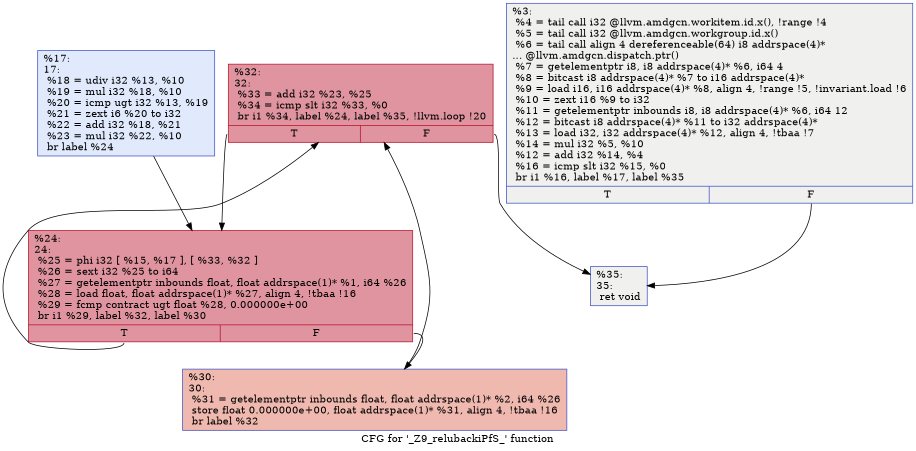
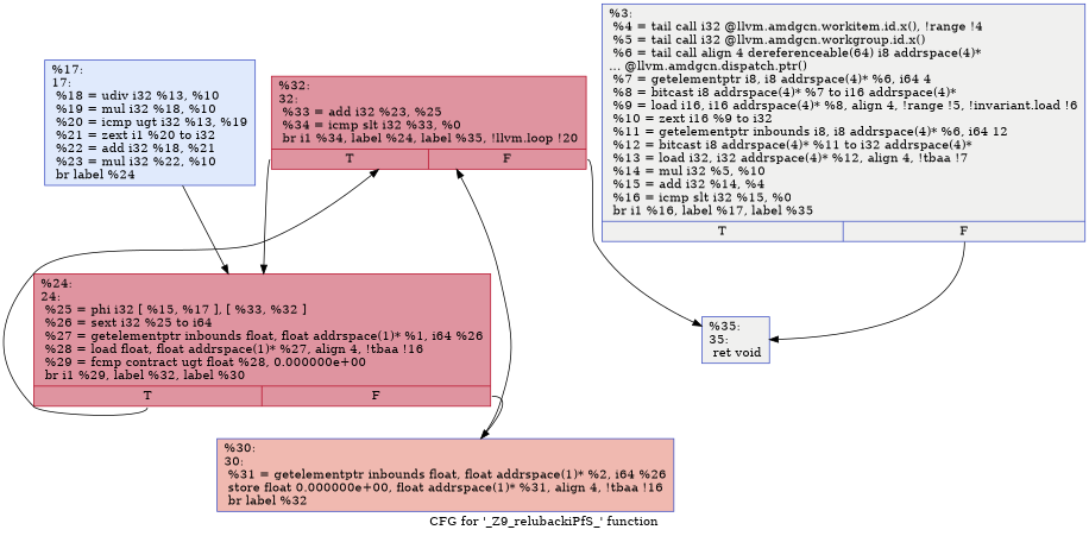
  digraph {
    label="CFG for '_Z9_relubackiPfS_' function"
    node [color="#3d50c3ff" fillcolor="#dedcdb70" shape=record style=filled]
    edge [tailport=s0]
-   n1 [label="{%3:\l  %4 = tail call i32 @llvm.amdgcn.workitem.id.x(), !range !4\l  %5 = tail call i32 @llvm.amdgcn.workgroup.id.x()\l  %6 = tail call align 4 dereferenceable(64) i8 addrspace(4)*\l... @llvm.amdgcn.dispatch.ptr()\l  %7 = getelementptr i8, i8 addrspace(4)* %6, i64 4\l  %8 = bitcast i8 addrspace(4)* %7 to i16 addrspace(4)*\l  %9 = load i16, i16 addrspace(4)* %8, align 4, !range !5, !invariant.load !6\l  %10 = zext i16 %9 to i32\l  %11 = getelementptr inbounds i8, i8 addrspace(4)* %6, i64 12\l  %12 = bitcast i8 addrspace(4)* %11 to i32 addrspace(4)*\l  %13 = load i32, i32 addrspace(4)* %12, align 4, !tbaa !7\l  %14 = mul i32 %5, %10\l  %12 = add i32 %14, %4\l  %16 = icmp slt i32 %15, %0\l  br i1 %16, label %17, label %35\l|{<s0>T|<s1>F}}"]
+   n1 [label="{%3:\l  %4 = tail call i32 @llvm.amdgcn.workitem.id.x(), !range !4\l  %5 = tail call i32 @llvm.amdgcn.workgroup.id.x()\l  %6 = tail call align 4 dereferenceable(64) i8 addrspace(4)*\l... @llvm.amdgcn.dispatch.ptr()\l  %7 = getelementptr i8, i8 addrspace(4)* %6, i64 4\l  %8 = bitcast i8 addrspace(4)* %7 to i16 addrspace(4)*\l  %9 = load i16, i16 addrspace(4)* %8, align 4, !range !5, !invariant.load !6\l  %10 = zext i16 %9 to i32\l  %11 = getelementptr inbounds i8, i8 addrspace(4)* %6, i64 12\l  %12 = bitcast i8 addrspace(4)* %11 to i32 addrspace(4)*\l  %13 = load i32, i32 addrspace(4)* %12, align 4, !tbaa !7\l  %14 = mul i32 %5, %10\l  %15 = add i32 %14, %4\l  %16 = icmp slt i32 %15, %0\l  br i1 %16, label %17, label %35\l|{<s0>T|<s1>F}}"]
    n2 [label="{%35:\l35:                                               \l  ret void\l}"]
-   n3 [fillcolor="#b9d0f970" label="{%17:\l17:                                               \l  %18 = udiv i32 %13, %10\l  %19 = mul i32 %18, %10\l  %20 = icmp ugt i32 %13, %19\l  %21 = zext i6 %20 to i32\l  %22 = add i32 %18, %21\l  %23 = mul i32 %22, %10\l  br label %24\l}"]
+   n3 [fillcolor="#b9d0f970" label="{%17:\l17:                                               \l  %18 = udiv i32 %13, %10\l  %19 = mul i32 %18, %10\l  %20 = icmp ugt i32 %13, %19\l  %21 = zext i1 %20 to i32\l  %22 = add i32 %18, %21\l  %23 = mul i32 %22, %10\l  br label %24\l}"]
    n4 [color="#b70d28ff" fillcolor="#b70d2870" label="{%24:\l24:                                               \l  %25 = phi i32 [ %15, %17 ], [ %33, %32 ]\l  %26 = sext i32 %25 to i64\l  %27 = getelementptr inbounds float, float addrspace(1)* %1, i64 %26\l  %28 = load float, float addrspace(1)* %27, align 4, !tbaa !16\l  %29 = fcmp contract ugt float %28, 0.000000e+00\l  br i1 %29, label %32, label %30\l|{<s0>T|<s1>F}}"]
    n5 [color="#b70d28ff" fillcolor="#b70d2870" label="{%32:\l32:                                               \l  %33 = add i32 %23, %25\l  %34 = icmp slt i32 %33, %0\l  br i1 %34, label %24, label %35, !llvm.loop !20\l|{<s0>T|<s1>F}}"]
    n6 [fillcolor="#de614d70" label="{%30:\l30:                                               \l  %31 = getelementptr inbounds float, float addrspace(1)* %2, i64 %26\l  store float 0.000000e+00, float addrspace(1)* %31, align 4, !tbaa !16\l  br label %32\l}"]
    n1 -> n2 [tailport=s1]
    n3 -> n4
    n4 -> n5
    n4 -> n6 [tailport=s1]
    n5 -> n2 [tailport=s1]
    n5 -> n4
    n6 -> n5
  }
